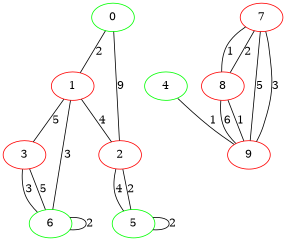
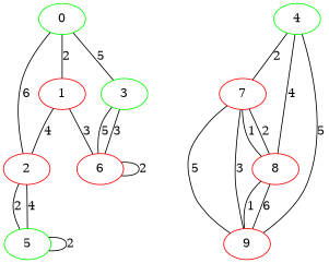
  graph {
    node [color=red weight=1]
    0 [color=green]
    1
    2
-   3
-   6 [color=green weight=2]
+   3 [color=green]
+   6 [weight=2]
    5 [color=green weight=2]
    4 [color=green]
    7
    8
    9
    0 -- 1 [label=2]
-   0 -- 2 [label=9]
+   0 -- 2 [label=6]
    1 -- 2 [label=4]
-   1 -- 3 [label=5]
+   0 -- 3 [label=5]
    1 -- 6 [label=3]
    2 -- 5 [label=2]
    2 -- 5 [label=4]
    3 -- 6 [label=5]
    3 -- 6 [label=3]
    6 -- 6 [label=2]
    5 -- 5 [label=2]
-   4 -- 9 [label=1]
+   4 -- 7 [label=2]
+   4 -- 8 [label=4]
+   4 -- 9 [label=5]
    7 -- 8 [label=1]
    7 -- 8 [label=2]
    7 -- 9 [label=5]
    7 -- 9 [label=3]
    8 -- 9 [label=6]
    8 -- 9 [label=1]
  }
